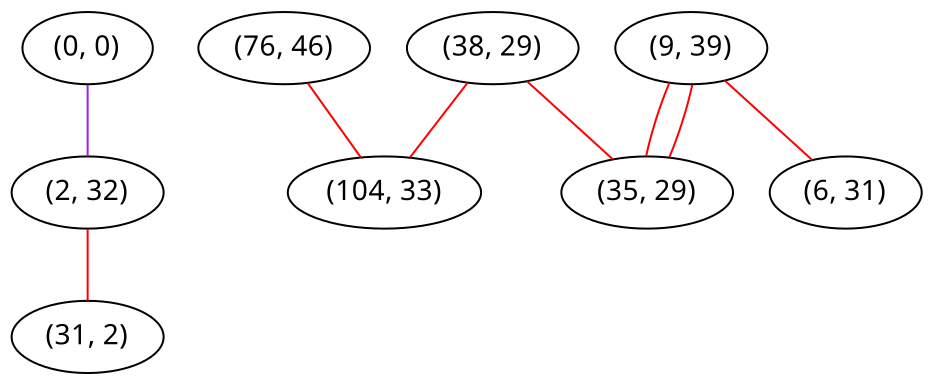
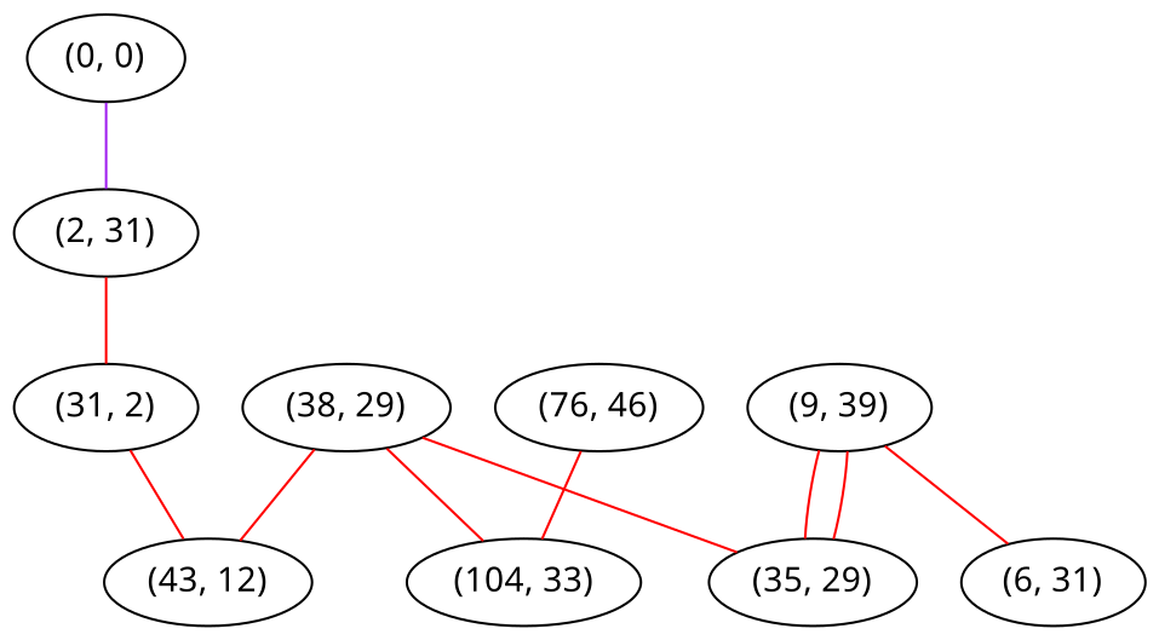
  graph {
    fontname="Noto Sans"
    node [fontname="Noto Sans"]
    edge [color=red fontname="Noto Sans" weight=1]
    "(0, 0)"
-   "(2, 31)" [label="(2, 32)"]
+   "(2, 31)"
    "(31, 2)"
    "(76, 46)"
    "(104, 33)"
    "(38, 29)"
    "(35, 29)"
+   "(43, 12)"
    n9 [label="(9, 39)"]
    "(6, 31)"
    "(0, 0)" -- "(2, 31)" [color=purple weight=4]
    "(2, 31)" -- "(31, 2)"
+   "(31, 2)" -- "(43, 12)"
    "(76, 46)" -- "(104, 33)"
    "(38, 29)" -- "(104, 33)"
    "(38, 29)" -- "(35, 29)"
+   "(38, 29)" -- "(43, 12)"
    n9 -- "(35, 29)"
    n9 -- "(35, 29)"
    n9 -- "(6, 31)"
  }
